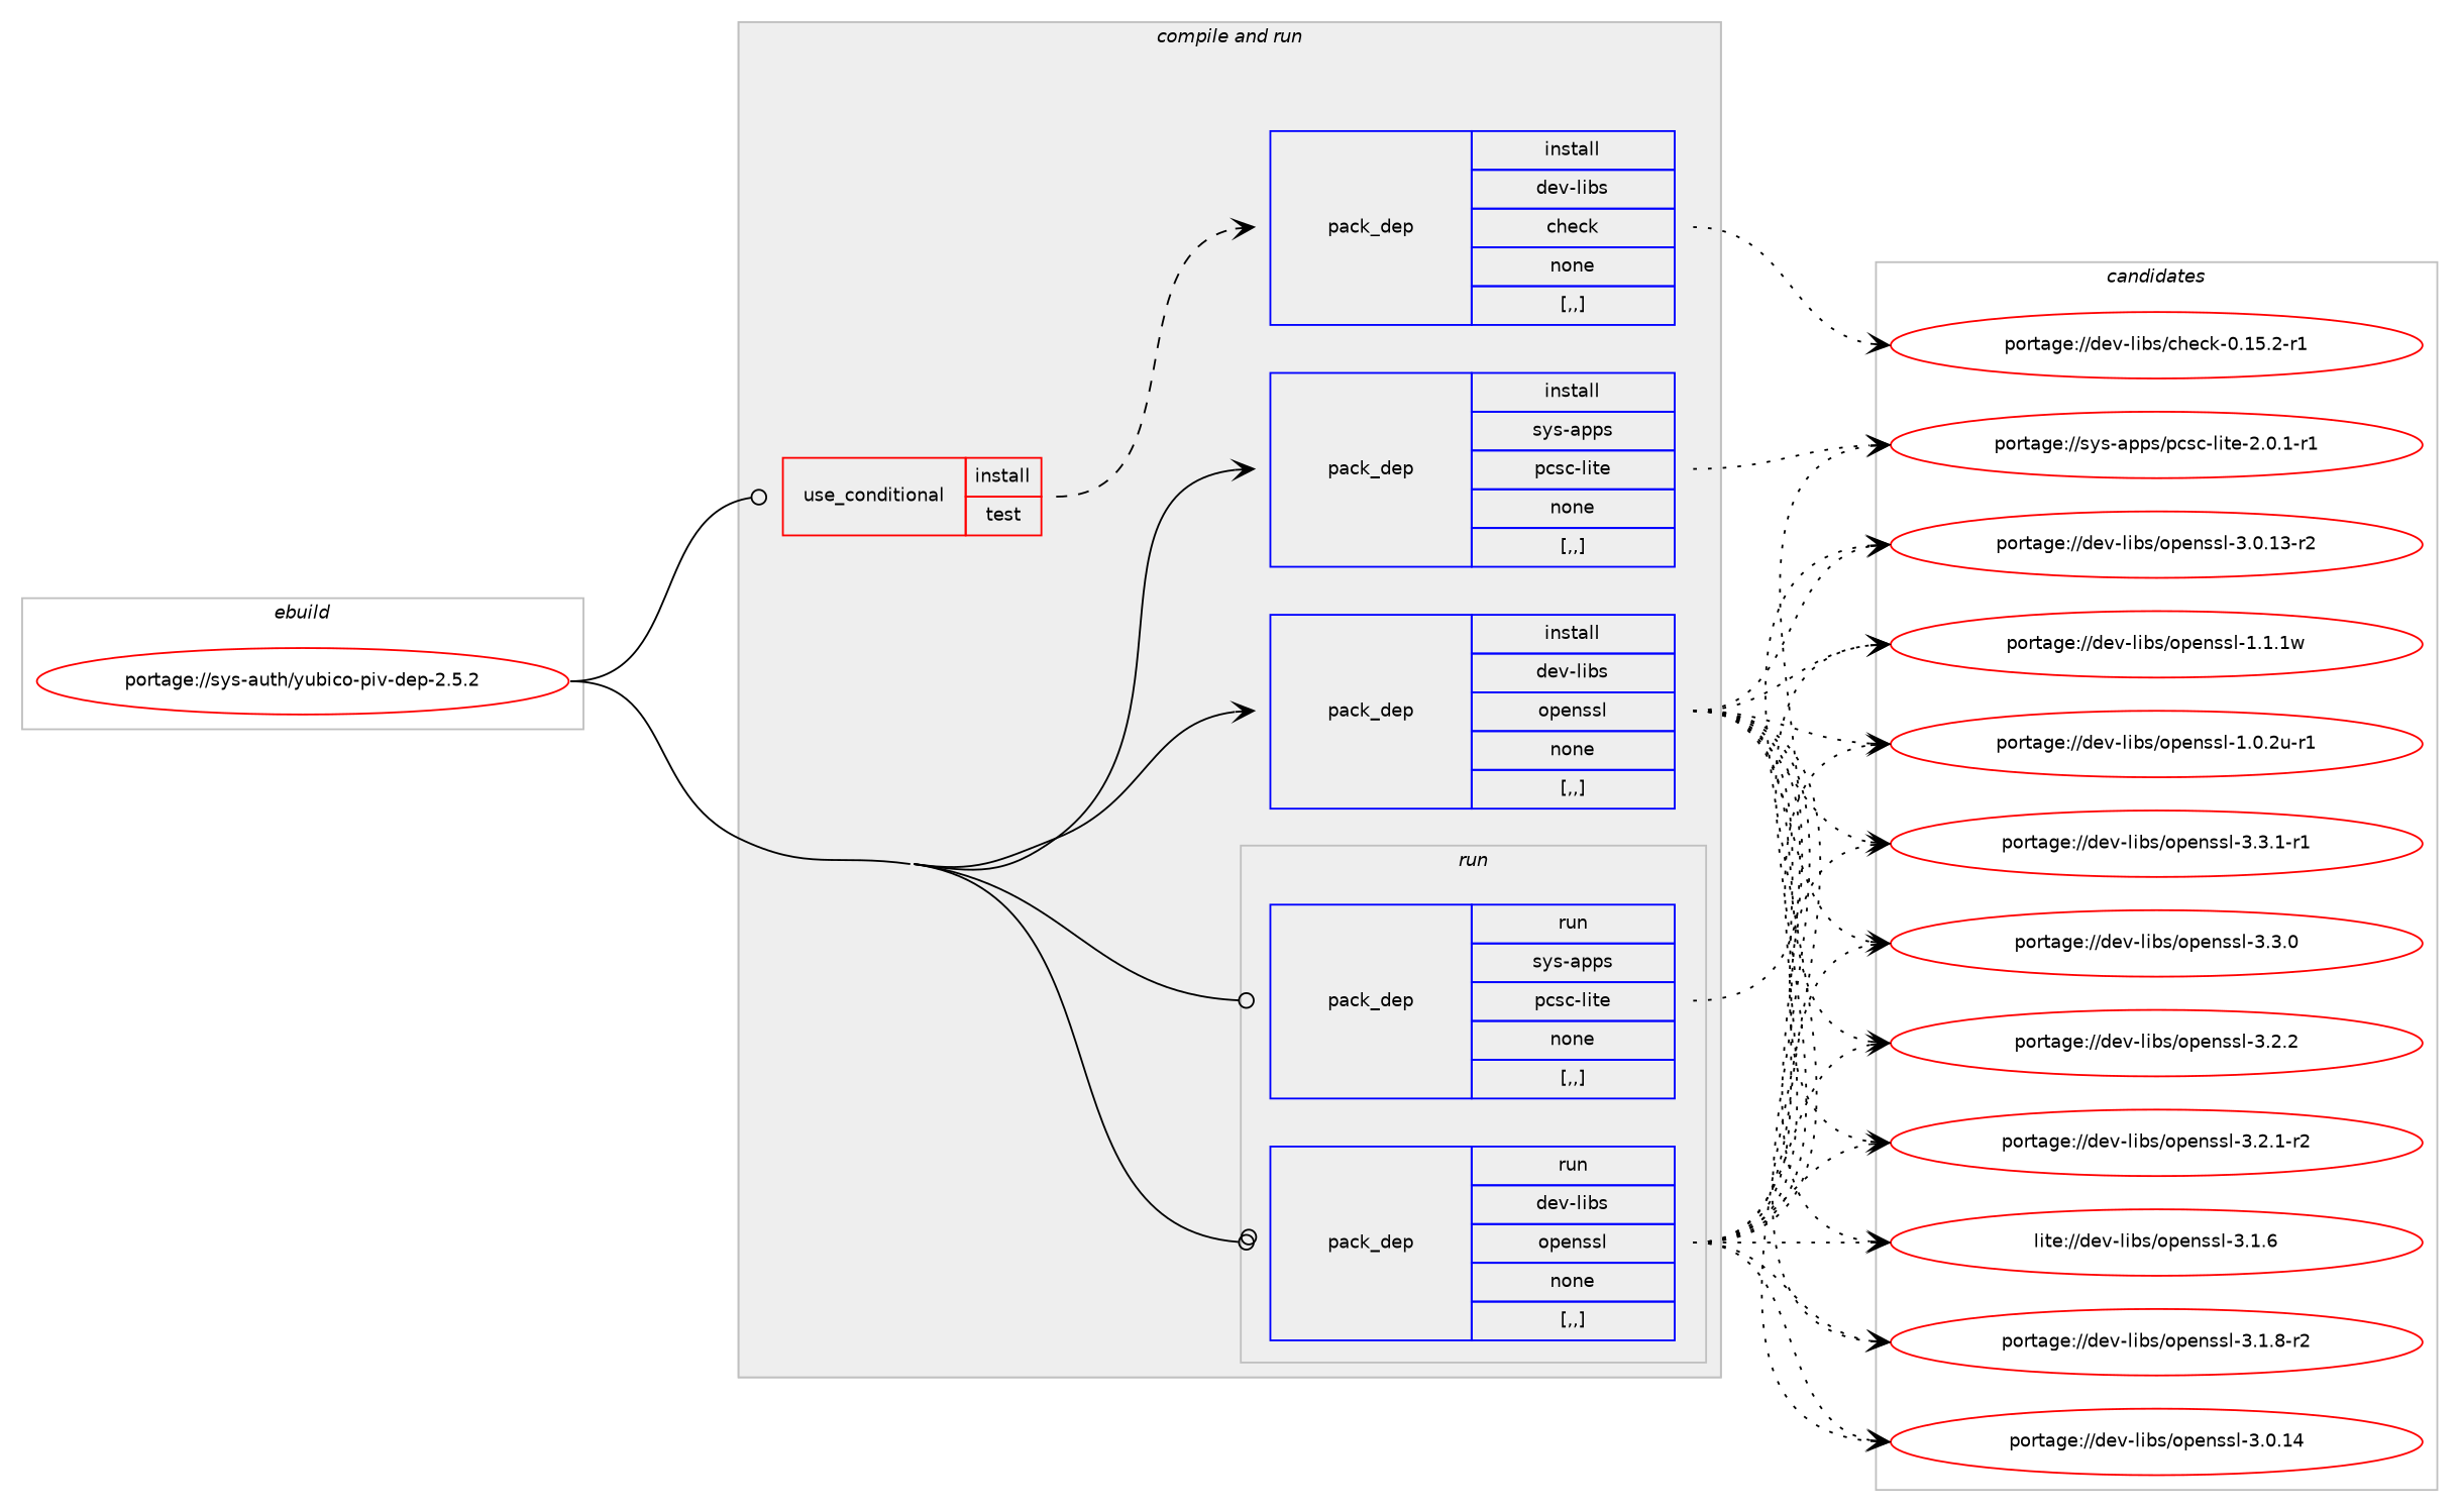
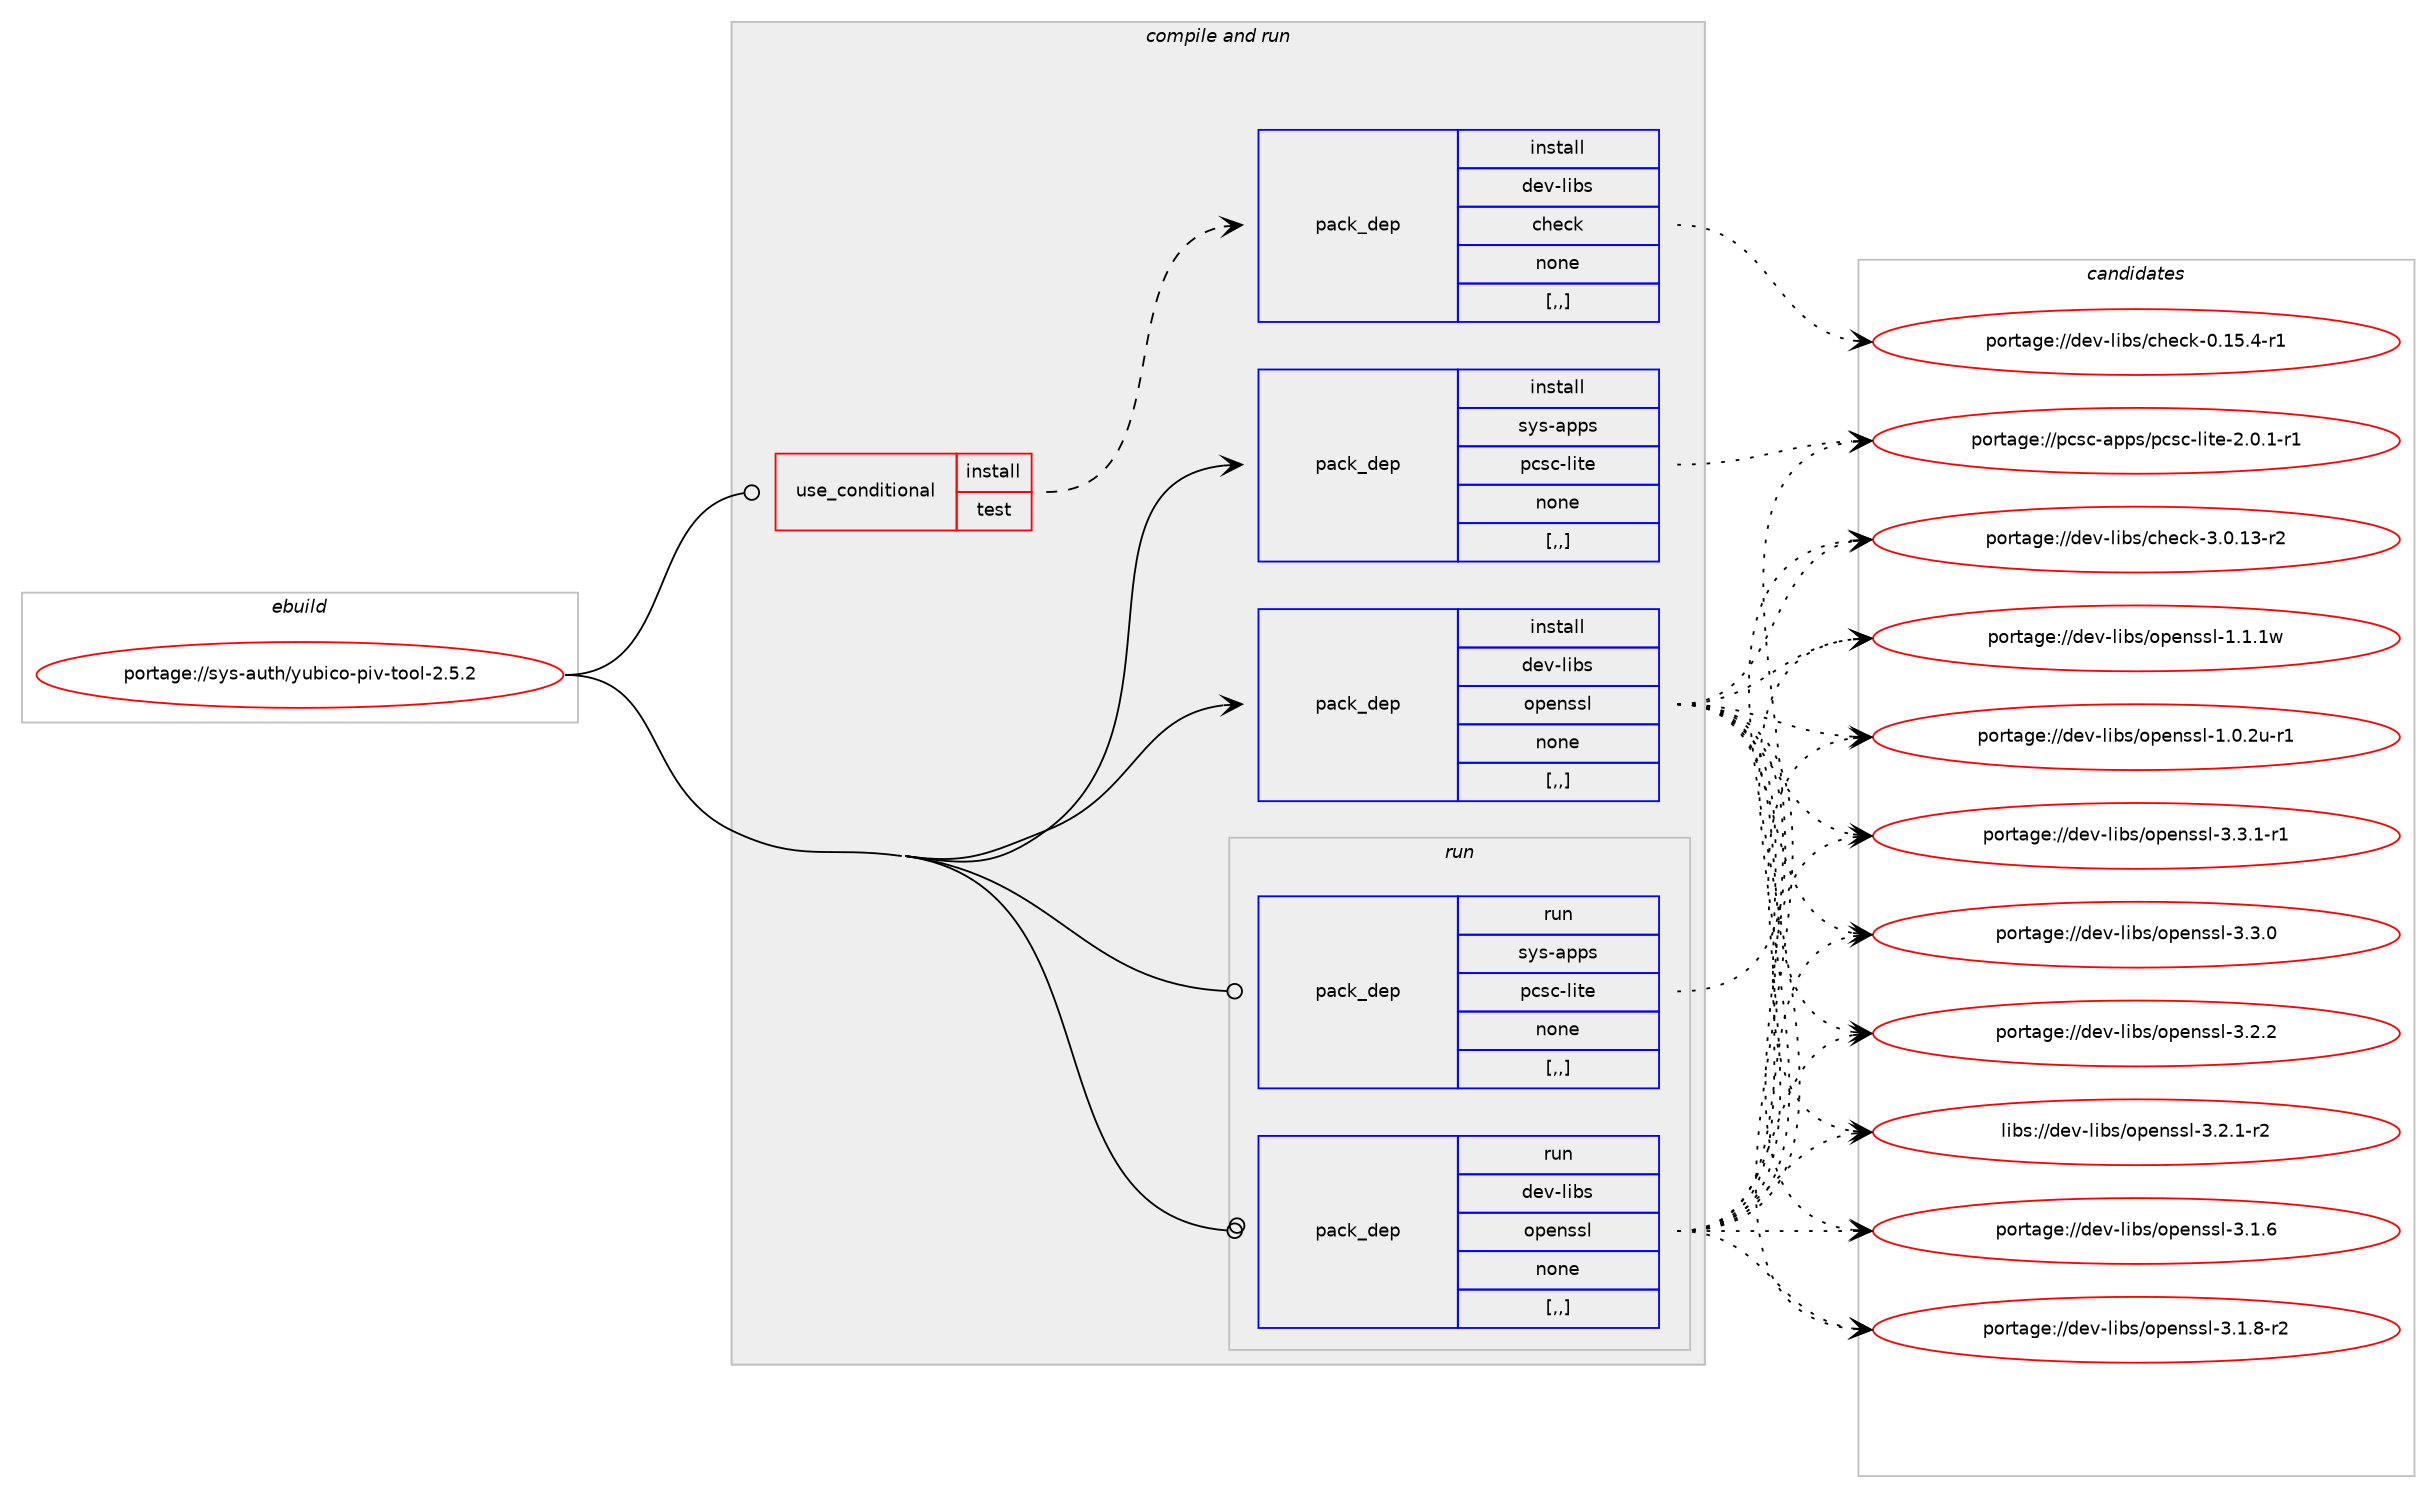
  digraph {
    compound=true
    concentrate=true
    fontname=Helvetica
    fontsize=10
    newrank=true
    rankdir=LR
    ranksep=1.5
    node [color=red fontname=Helvetica fontsize=10]
    edge [arrowhead=vee headport=w style=dotted tailport=e weight=100]
-   n1 [label="portage://sys-auth/yubico-piv-dep-2.5.2" width=4]
+   n1 [label="portage://sys-auth/yubico-piv-tool-2.5.2" width=4]
    n2 [color=blue label=<<TABLE BORDER="0" CELLBORDER="1" CELLSPACING="0" CELLPADDING="4" WIDTH="220"><TR><TD ROWSPAN="6" CELLPADDING="30">pack_dep</TD></TR><TR><TD WIDTH="110">install</TD></TR><TR><TD>dev-libs</TD></TR><TR><TD>check</TD></TR><TR><TD>none</TD></TR><TR><TD>[,,]</TD></TR></TABLE>> shape=none]
    n3 [label=<<TABLE BORDER="0" CELLBORDER="1" CELLSPACING="0" CELLPADDING="4"><TR><TD ROWSPAN="3" CELLPADDING="10">use_conditional</TD></TR><TR><TD>install</TD></TR><TR><TD>test</TD></TR></TABLE>> shape=none]
    n4 [color=blue label=<<TABLE BORDER="0" CELLBORDER="1" CELLSPACING="0" CELLPADDING="4" WIDTH="220"><TR><TD ROWSPAN="6" CELLPADDING="30">pack_dep</TD></TR><TR><TD WIDTH="110">install</TD></TR><TR><TD>dev-libs</TD></TR><TR><TD>openssl</TD></TR><TR><TD>none</TD></TR><TR><TD>[,,]</TD></TR></TABLE>> shape=none]
    n5 [color=blue label=<<TABLE BORDER="0" CELLBORDER="1" CELLSPACING="0" CELLPADDING="4" WIDTH="220"><TR><TD ROWSPAN="6" CELLPADDING="30">pack_dep</TD></TR><TR><TD WIDTH="110">install</TD></TR><TR><TD>sys-apps</TD></TR><TR><TD>pcsc-lite</TD></TR><TR><TD>none</TD></TR><TR><TD>[,,]</TD></TR></TABLE>> shape=none]
    n6 [color=blue label=<<TABLE BORDER="0" CELLBORDER="1" CELLSPACING="0" CELLPADDING="4" WIDTH="220"><TR><TD ROWSPAN="6" CELLPADDING="30">pack_dep</TD></TR><TR><TD WIDTH="110">run</TD></TR><TR><TD>dev-libs</TD></TR><TR><TD>openssl</TD></TR><TR><TD>none</TD></TR><TR><TD>[,,]</TD></TR></TABLE>> shape=none]
    n7 [color=blue label=<<TABLE BORDER="0" CELLBORDER="1" CELLSPACING="0" CELLPADDING="4" WIDTH="220"><TR><TD ROWSPAN="6" CELLPADDING="30">pack_dep</TD></TR><TR><TD WIDTH="110">run</TD></TR><TR><TD>sys-apps</TD></TR><TR><TD>pcsc-lite</TD></TR><TR><TD>none</TD></TR><TR><TD>[,,]</TD></TR></TABLE>> shape=none]
-   n8 [label="portage://dev-libs/check-0.15.2-r1" width=4]
+   n8 [label="portage://dev-libs/check-0.15.4-r1" width=4]
    n9 [label="portage://dev-libs/openssl-3.3.1-r1" width=4]
    n10 [label="portage://dev-libs/openssl-3.3.0" width=4]
    n11 [label="portage://dev-libs/openssl-3.2.2" width=4]
-   n12 [label="portage://dev-libs/openssl-3.2.1-r2" width=4]
-   n13 [label="lite://dev-libs/openssl-3.1.6" width=4]
+   n12 [label="libs://dev-libs/openssl-3.2.1-r2" width=4]
+   n13 [label="portage://dev-libs/openssl-3.1.6" width=4]
    n14 [label="portage://dev-libs/openssl-3.1.8-r2" width=4]
-   n15 [label="portage://dev-libs/openssl-3.0.14" width=4]
-   n16 [label="portage://dev-libs/openssl-3.0.13-r2" width=4]
+   n16 [label="portage://dev-libs/check-3.0.13-r2" width=4]
    n17 [label="portage://dev-libs/openssl-1.1.1w" width=4]
    n18 [label="portage://dev-libs/openssl-1.0.2u-r1" width=4]
-   n19 [label="portage://sys-apps/pcsc-lite-2.0.1-r1" width=4]
+   n19 [label="portage://pcsc-apps/pcsc-lite-2.0.1-r1" width=4]
    subgraph cluster_1 {
      color=gray
      label=<<i>ebuild</i>>
      n1
    }
    subgraph cluster_2 {
      color=gray
      label=<<i>dependencies</i>>
      subgraph cluster_3 {
        color=gray
        fillcolor="#eeeeee"
        label=<<i>compile</i>>
        style=filled
        subgraph sub_4 {
          color=gray
          fillcolor="#eeeeee"
          label=<<i>compile</i>>
          style=filled
          n3
          subgraph sub_5 {
            color=gray
            fillcolor="#eeeeee"
            label=<<i>compile</i>>
            style=filled
            n2
          }
        }
        subgraph sub_6 {
          color=gray
          fillcolor="#eeeeee"
          label=<<i>compile</i>>
          style=filled
          n4
        }
        subgraph sub_7 {
          color=gray
          fillcolor="#eeeeee"
          label=<<i>compile</i>>
          style=filled
          n5
        }
      }
      subgraph cluster_8 {
        color=gray
        fillcolor="#eeeeee"
        label=<<i>compile and run</i>>
        style=filled
      }
      subgraph cluster_9 {
        color=gray
        fillcolor="#eeeeee"
        label=<<i>run</i>>
        style=filled
        subgraph sub_10 {
          color=gray
          fillcolor="#eeeeee"
          label=<<i>run</i>>
          style=filled
          n6
        }
        subgraph sub_11 {
          color=gray
          fillcolor="#eeeeee"
          label=<<i>run</i>>
          style=filled
          n7
        }
      }
    }
    subgraph cluster_12 {
      color=gray
      label=<<i>candidates</i>>
      rank=same
      subgraph sub_13 {
        color=black
        label=<<i>candidates</i>>
        nodesep=1
        rank=same
        n8
      }
      subgraph sub_14 {
        color=black
        label=<<i>candidates</i>>
        nodesep=1
        rank=same
        n9
        n10
        n11
        n12
        n13
        n14
-       n15
        n16
        n17
        n18
      }
      subgraph sub_15 {
        color=black
        label=<<i>candidates</i>>
        nodesep=1
        rank=same
        n19
      }
      subgraph sub_16 {
        color=black
        label=<<i>candidates</i>>
        nodesep=1
        rank=same
        n9
        n10
        n11
        n12
        n13
        n14
-       n15
        n16
        n17
        n18
      }
      subgraph sub_17 {
        color=black
        label=<<i>candidates</i>>
        nodesep=1
        rank=same
        n19
      }
    }
    n1 -> n3 [arrowhead=odot style=solid weight=20]
    n1 -> n4 [style=solid weight=20]
    n1 -> n5 [style=solid weight=20]
    n1 -> n6 [arrowhead=odot style=solid weight=20]
    n1 -> n7 [arrowhead=odot style=solid weight=20]
    n2 -> n8
    n3 -> n2 [style=dashed weight=20]
    n4 -> n9
    n4 -> n10
    n4 -> n11
    n4 -> n12
    n4 -> n13
    n4 -> n14
-   n4 -> n15
    n4 -> n16
    n4 -> n17
    n4 -> n18
    n5 -> n19
    n6 -> n9
    n6 -> n10
    n6 -> n11
    n6 -> n12
    n6 -> n13
    n6 -> n14
-   n6 -> n15
    n6 -> n16
    n6 -> n17
    n6 -> n18
    n7 -> n19
  }
